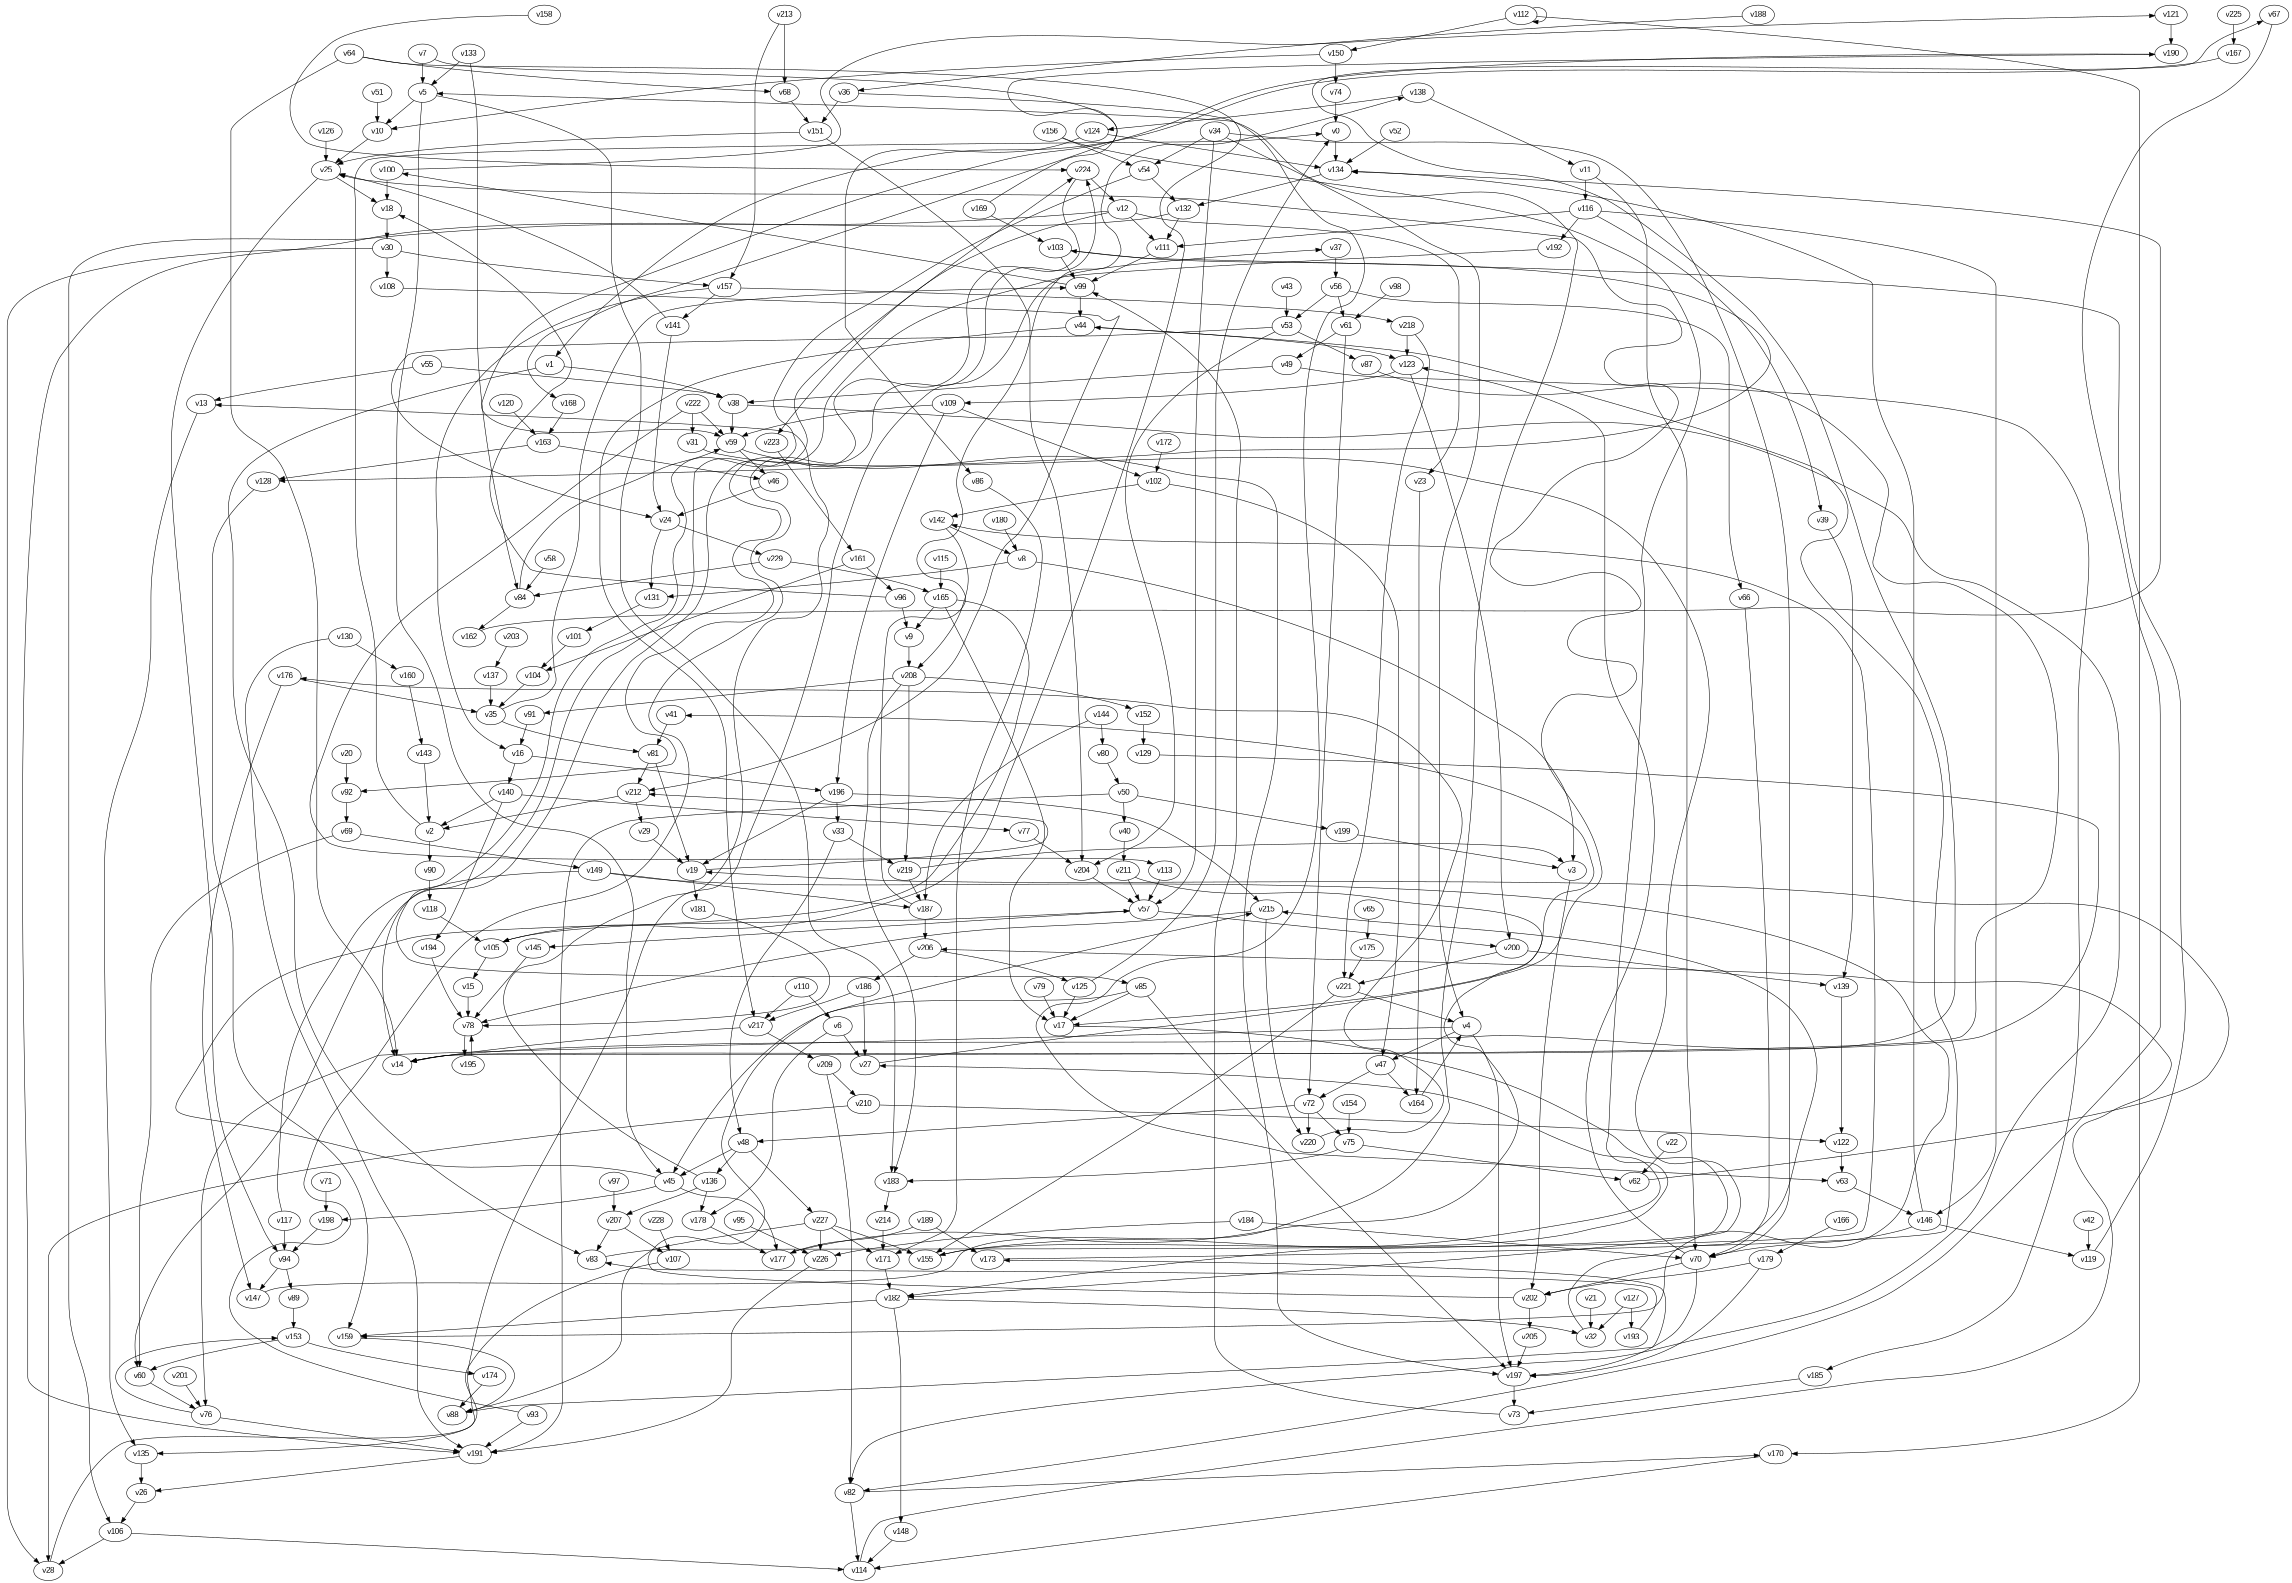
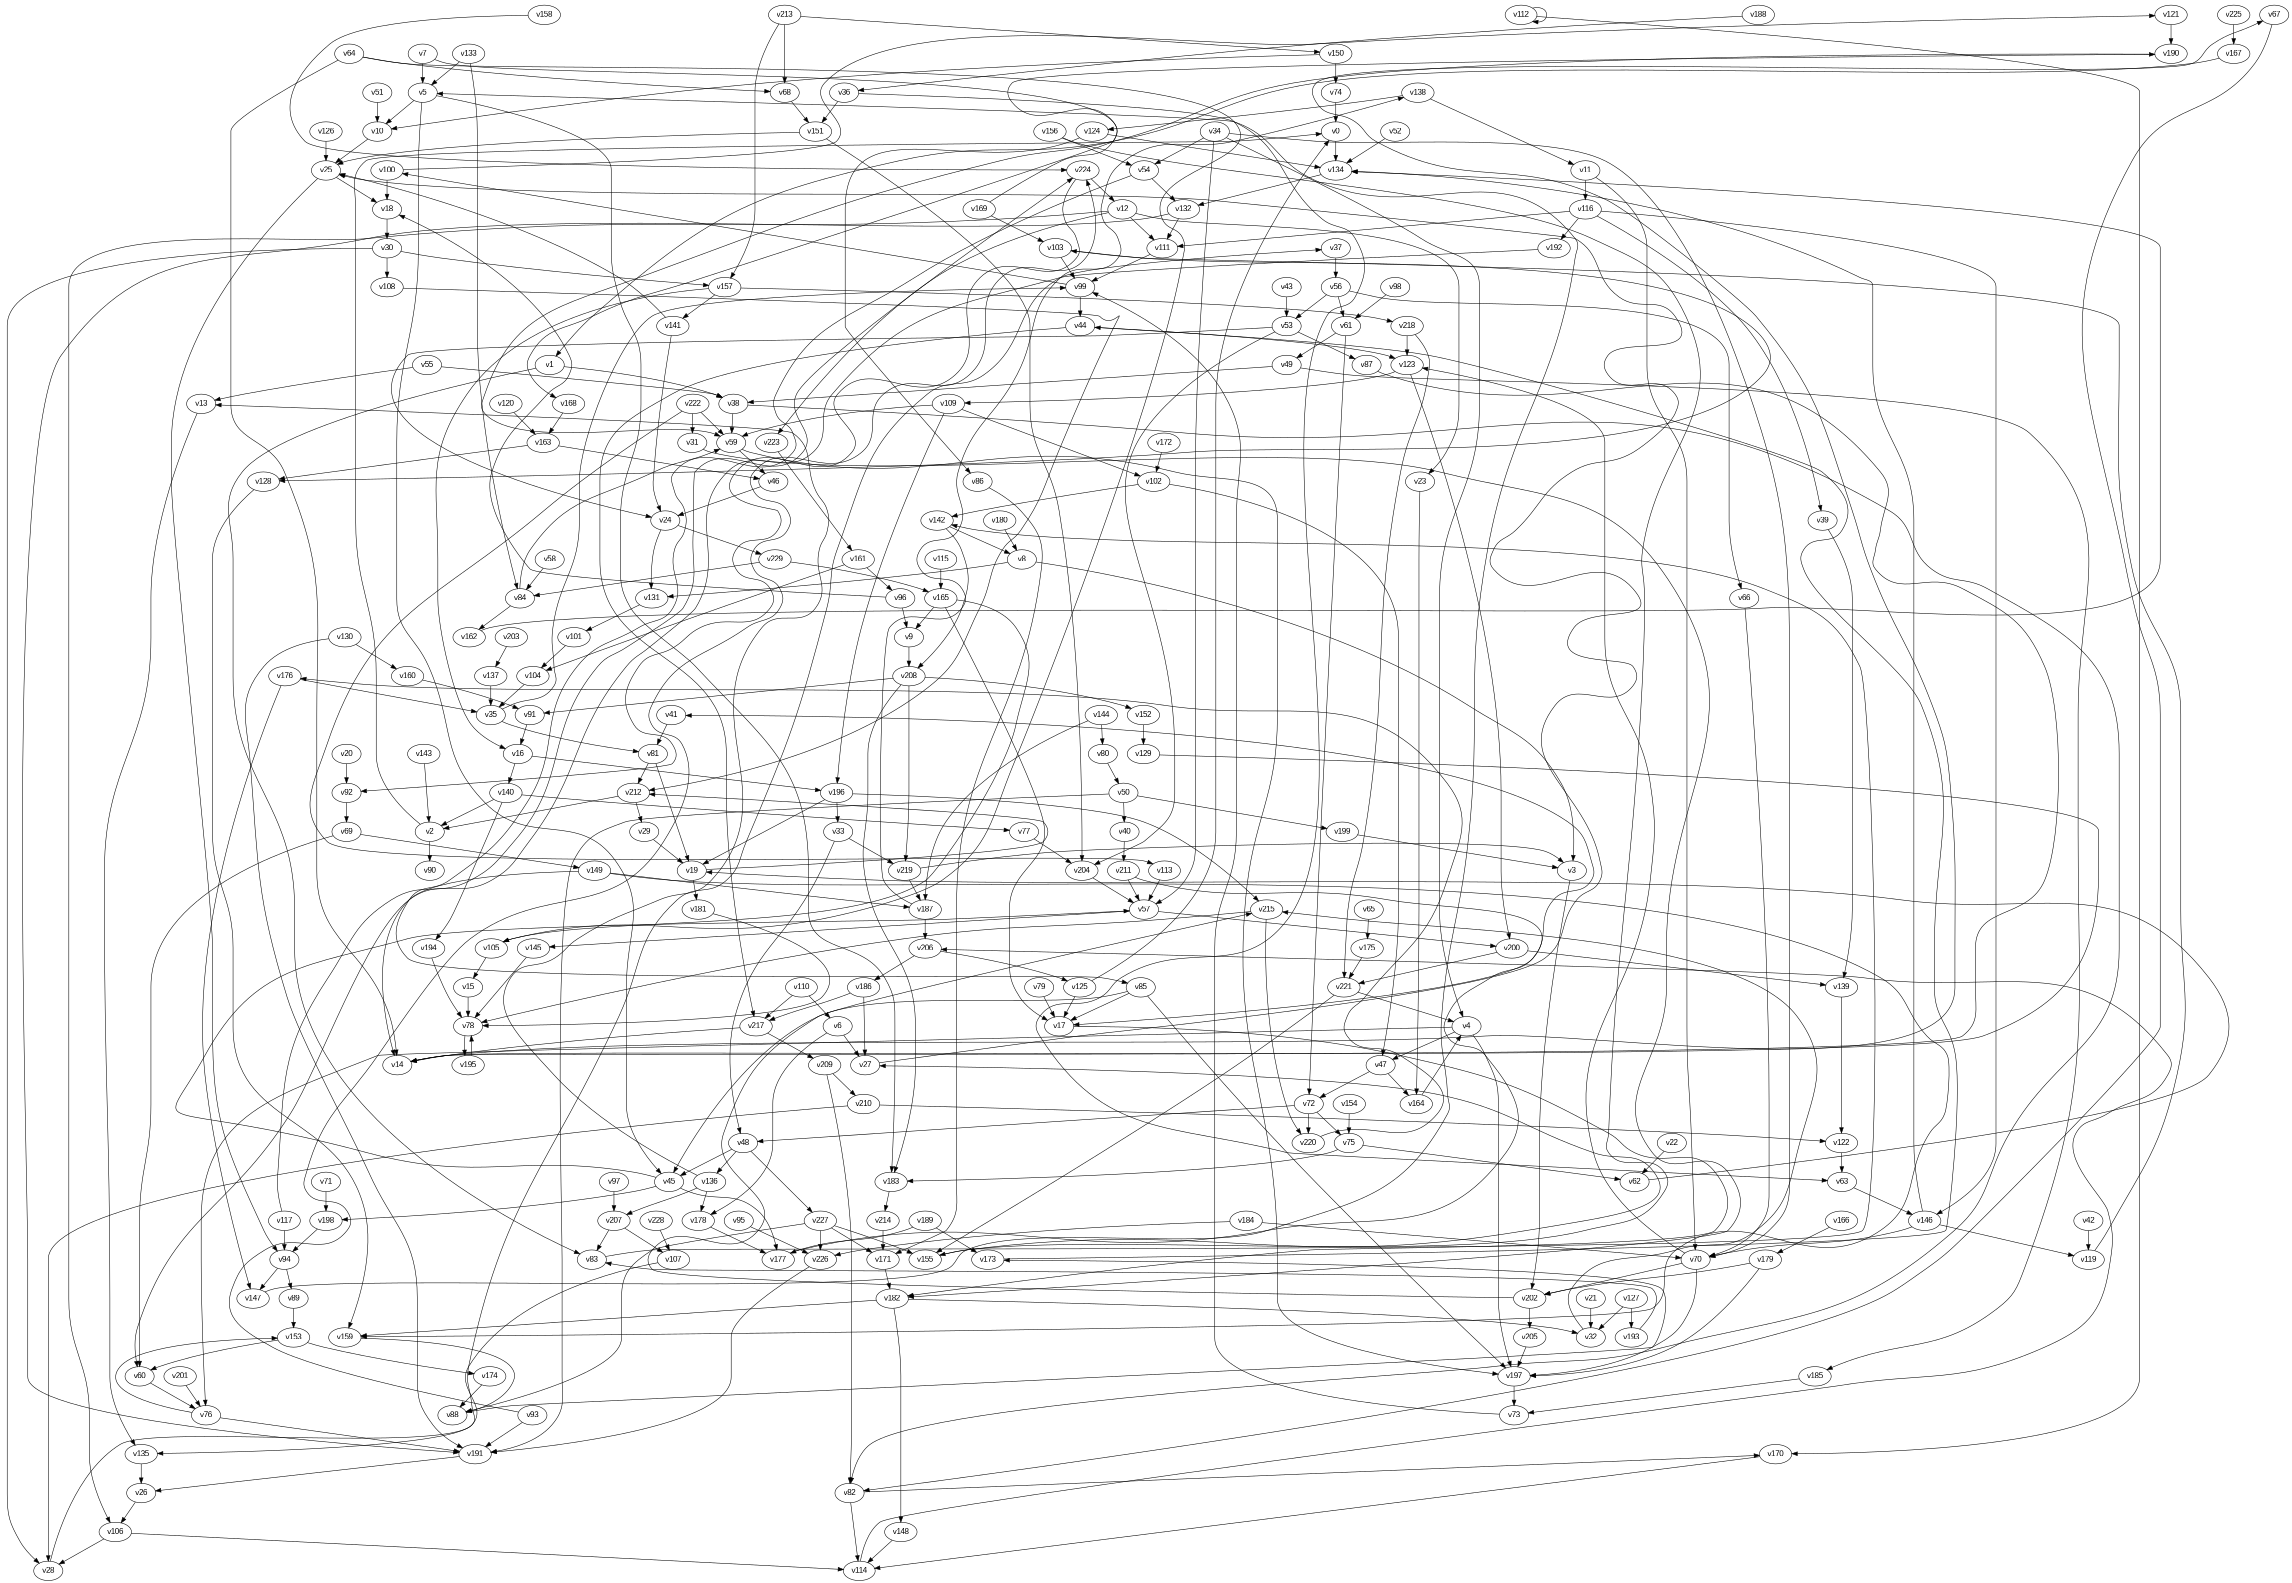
  digraph {
    fontname="Liberation Sans"
    node [fontname="Liberation Sans" player=0]
    edge [fontname="Liberation Sans"]
    v0
    v134
    v132
    v38 [player=1]
    v1
    v83
    v59 [player=1]
    v82 [player=1]
    v142 [player=1]
    v2 [player=1]
    v90 [player=1]
-   v118 [player=1]
    v3 [player=1]
    v202 [player=1]
    v215
    v205 [player=1]
    v47 [player=1]
    v4
    v76
    v197 [player=1]
    v164
    v72
    v191
    v153 [player=1]
    v73 [player=1]
    v5 [player=1]
    v10 [player=1]
    v45
    v183
    v25
    v57
    v177
    v198
    v214
    v6 [player=1]
    v27 [player=1]
    v178 [player=1]
    v7 [player=1]
    v168 [player=1]
    v163 [player=1]
    v8
    v131 [player=1]
    v101
    v9 [player=1]
    v208
    v219
    v91 [player=1]
    v152 [player=1]
    v18 [player=1]
    v94
    v70 [player=1]
    v11
    v116 [player=1]
    v123
    v111
    v39
    v146
    v192
    v12 [player=1]
    v23
    v106
    v223
    v28 [player=1]
    v114
    v99 [player=1]
    v161 [player=1]
    v13 [player=1]
    v135
    v26 [player=1]
    v14
    v67
    v15 [player=1]
    v78
    v195 [player=1]
    v16
    v140
    v196
    v77
    v194
    v19
    v33
    v17 [player=1]
    v182 [player=1]
    v32 [player=1]
    v159 [player=1]
    v148 [player=1]
    v30
    v108
    v157
    v181
    v212 [player=1]
    v29
    v20 [player=1]
    v92
    v69
    v21
    v62 [player=1]
    v22
    v24 [player=1]
    v229 [player=1]
    v84 [player=1]
    v165 [player=1]
    v89 [player=1]
    v147
    v37 [player=1]
    v56 [player=1]
    v141
    v218
    v31 [player=1]
    v220
    v48 [player=1]
    v136
    v227 [player=1]
    v187 [player=1]
    v34
    v54
    v85 [player=1]
    v145 [player=1]
    v200 [player=1]
    v35
    v81
    v44 [player=1]
    v100
    v36 [player=1]
    v63
    v151 [player=1]
    v204 [player=1]
    v53
    v61 [player=1]
    v66 [player=1]
    v46
    v170
    v139
    v122
    v40
    v211
    v41 [player=1]
    v42 [player=1]
    v119 [player=1]
    v103 [player=1]
    v43
    v87
    v217
    v109
    v209 [player=1]
    v75 [player=1]
    v207 [player=1]
    v171 [player=1]
    v88
    v226 [player=1]
    v155 [player=1]
    v49
    v185 [player=1]
    v50 [player=1]
    v199 [player=1]
    v51 [player=1]
    v52
    v55 [player=1]
    v221 [player=1]
    v58 [player=1]
    v162
    v60
    v64
    v68
    v105
    v65
    v175
    v149
    v71 [player=1]
    v176
    v74 [player=1]
    v174 [player=1]
    v79 [player=1]
    v80 [player=1]
    v206 [player=1]
    v86
    v173 [player=1]
    v93 [player=1]
    v224 [player=1]
    v95
    v96 [player=1]
    v97
    v107 [player=1]
    v98
    v121 [player=1]
    v190
    v104
    v102
    v128
    v110
    v112
    v150
    v113 [player=1]
    v125
    v186 [player=1]
    v115 [player=1]
    v117 [player=1]
    v120 [player=1]
    v124 [player=1]
    v126 [player=1]
    v127
    v193
    v129
    v130 [player=1]
    v160
    v133 [player=1]
    v137
    v138 [player=1]
    v143 [player=1]
    v144 [player=1]
    v154
    v156 [player=1]
    v158
    v166 [player=1]
    v179
    v167
    v169
    v172 [player=1]
    v180
    v184
    v188 [player=1]
    v189
    v201 [player=1]
    v203 [player=1]
    v210
    v213
    v222
    v225 [player=1]
    v228 [player=1]
    v0 -> v134
    v134 -> v132
    v132 -> v191 [constraint="t < 15"]
    v132 -> v111
    v38 -> v59
    v38 -> v82 [constraint="t >= 5"]
    v1 -> v38
    v1 -> v83
    v83 -> v142 [constraint="t < 13"]
    v59 -> v197
    v59 -> v46
    v82 -> v114
    v82 -> v170 [constraint="t mod 3 == 1"]
    v142 -> v8
    v142 -> v208
    v2 -> v0
    v2 -> v90
-   v90 -> v118
-   v118 -> v105
    v3 -> v202
    v202 -> v215 [constraint="t >= 2"]
    v202 -> v205
    v215 -> v78 [constraint="t >= 1"]
    v215 -> v220
    v205 -> v197
    v47 -> v164
    v47 -> v72
    v4 -> v47
    v4 -> v76
    v4 -> v197
    v76 -> v191
    v76 -> v153 [constraint="t mod 4 == 3"]
    v197 -> v73
    v164 -> v4
    v72 -> v220
    v72 -> v48
    v72 -> v75
    v191 -> v26
    v153 -> v60
    v153 -> v174
    v73 -> v99
    v5 -> v10
    v5 -> v45
    v5 -> v183
    v10 -> v25
    v45 -> v57 [constraint="t >= 5"]
    v45 -> v177
    v45 -> v198
    v183 -> v214
    v25 -> v18
    v25 -> v94
    v57 -> v145
    v57 -> v200
    v177 -> v41 [constraint="t >= 1"]
    v198 -> v94
    v214 -> v171
    v6 -> v27
    v6 -> v178
    v27 -> v25 [constraint="t mod 2 == 0"]
    v178 -> v177
    v7 -> v5
    v7 -> v168 [constraint="t >= 5"]
    v168 -> v163
    v163 -> v46
    v163 -> v128
    v8 -> v3
    v8 -> v131
    v131 -> v101
    v101 -> v104
    v9 -> v208
    v208 -> v183
    v208 -> v219
    v208 -> v91
    v208 -> v152
    v219 -> v3 [constraint="t < 8"]
    v219 -> v187
    v91 -> v16
    v152 -> v129
    v18 -> v30
    v94 -> v89
    v94 -> v147
    v70 -> v202
    v70 -> v197
    v70 -> v123
    v11 -> v70
    v11 -> v116
    v116 -> v111
    v116 -> v39
    v116 -> v146
    v116 -> v192
    v123 -> v200
    v123 -> v109
    v111 -> v99
    v39 -> v139
    v146 -> v134
    v146 -> v70
    v146 -> v119
    v192 -> v60 [constraint="t >= 4"]
    v12 -> v111
    v12 -> v23
    v12 -> v106
    v12 -> v223
    v23 -> v164
    v106 -> v28
    v106 -> v114
    v223 -> v161
    v28 -> v37 [constraint="t < 9"]
    v114 -> v206 [constraint="t >= 5"]
    v99 -> v44
    v99 -> v100 [constraint="t >= 4"]
    v161 -> v96
    v161 -> v104
    v13 -> v135
    v135 -> v26
    v26 -> v106
    v14 -> v67 [constraint="t >= 4"]
    v67 -> v82 [constraint="t mod 5 == 4"]
    v15 -> v78
    v78 -> v195
    v195 -> v78
    v16 -> v140
    v16 -> v196
    v140 -> v2
    v140 -> v77
    v140 -> v194
    v196 -> v215
    v196 -> v19
    v196 -> v33
    v77 -> v204
    v194 -> v78
    v19 -> v181
    v19 -> v212 [constraint="t < 6"]
    v33 -> v219
    v33 -> v48
    v17 -> v182 [constraint="t < 14"]
    v182 -> v32
    v182 -> v159
    v182 -> v148
    v32 -> v215 [constraint="t mod 5 == 4"]
    v159 -> v88 [constraint="t mod 4 == 1"]
    v148 -> v114
    v30 -> v28
    v30 -> v108
    v30 -> v157
    v108 -> v212 [constraint="t mod 5 == 2"]
    v157 -> v16
    v157 -> v141
    v157 -> v218
    v181 -> v78 [constraint="t mod 5 == 3"]
    v212 -> v2
    v212 -> v29
    v29 -> v19
    v20 -> v92
    v92 -> v69
    v69 -> v60
    v69 -> v149
    v21 -> v32
    v62 -> v19 [constraint="t < 7"]
    v22 -> v62
    v24 -> v131
    v24 -> v229
    v229 -> v84
    v229 -> v165
    v84 -> v59
    v84 -> v162
    v165 -> v9
    v165 -> v17
    v165 -> v105 [constraint="t >= 4"]
    v89 -> v153
    v147 -> v5 [constraint="t mod 5 == 1"]
    v37 -> v56
    v56 -> v53
    v56 -> v61
    v56 -> v66
    v141 -> v25
    v141 -> v24
    v218 -> v123
    v218 -> v221
    v31 -> v182 [constraint="t mod 2 == 0"]
    v220 -> v176 [constraint="t mod 4 == 1"]
    v48 -> v45
    v48 -> v136
    v48 -> v227
    v136 -> v178
    v136 -> v13 [constraint="t >= 4"]
    v136 -> v207
    v227 -> v171
    v227 -> v88
    v227 -> v226
    v227 -> v155
    v187 -> v206
    v187 -> v138 [constraint="t < 5"]
    v34 -> v4
    v34 -> v57
    v34 -> v70
    v34 -> v54
    v54 -> v132
    v54 -> v85 [constraint="t < 9"]
    v85 -> v197
    v85 -> v45
    v85 -> v17
    v145 -> v78
    v200 -> v139
    v200 -> v221
    v35 -> v99
    v35 -> v81
    v81 -> v19
    v81 -> v212
    v44 -> v123
    v44 -> v217
    v100 -> v18
    v100 -> v121 [constraint="t mod 3 == 1"]
    v36 -> v63 [constraint="t >= 4"]
    v36 -> v151
    v63 -> v146
    v151 -> v25
    v151 -> v204
    v204 -> v57
    v53 -> v24 [constraint="t < 7"]
    v53 -> v204
    v53 -> v87
    v61 -> v72
    v61 -> v49
    v66 -> v70
    v46 -> v24
    v170 -> v114
    v139 -> v122
    v122 -> v63
    v40 -> v211
    v211 -> v57
    v211 -> v17 [constraint="t < 12"]
    v41 -> v81
    v42 -> v119
    v119 -> v103 [constraint="t mod 2 == 0"]
    v103 -> v99
    v103 -> v128 [constraint="t < 9"]
    v43 -> v53
    v87 -> v14 [constraint="t >= 4"]
    v217 -> v14
    v217 -> v209
    v109 -> v59
    v109 -> v196
    v109 -> v102
    v209 -> v82
    v209 -> v210
    v75 -> v183
    v75 -> v62
    v207 -> v83
    v207 -> v107
    v171 -> v182
    v88 -> v173 [constraint="t < 5"]
    v226 -> v191
    v155 -> v27 [constraint="t < 15"]
    v49 -> v38
    v49 -> v185
    v185 -> v73
    v50 -> v191
    v50 -> v40
    v50 -> v199
    v199 -> v3
    v51 -> v10
    v52 -> v134
    v55 -> v38
    v55 -> v13
    v221 -> v4
    v221 -> v155
    v58 -> v84
    v162 -> v134 [constraint="t < 6"]
    v60 -> v76
    v64 -> v14
    v64 -> v68
    v64 -> v105 [constraint="t >= 5"]
    v68 -> v151
    v105 -> v15
    v65 -> v175
    v175 -> v221
    v149 -> v14
    v149 -> v159 [constraint="t < 13"]
    v149 -> v187
    v71 -> v198
    v176 -> v147
    v176 -> v35
    v74 -> v0
    v174 -> v88
    v79 -> v17
    v80 -> v50
    v206 -> v125
    v206 -> v186
    v86 -> v171
    v173 -> v44 [constraint="t < 12"]
    v93 -> v191
    v93 -> v224 [constraint="t < 8"]
    v224 -> v12
    v224 -> v92 [constraint="t >= 5"]
    v95 -> v226
    v96 -> v9
    v96 -> v18 [constraint="t < 7"]
    v97 -> v207
    v107 -> v135 [constraint="t < 13"]
    v98 -> v61
    v121 -> v190
    v190 -> v59 [constraint="t mod 2 == 1"]
    v104 -> v35
    v102 -> v142
    v102 -> v47
    v128 -> v159
    v110 -> v6
    v110 -> v217
    v112 -> v170
    v112 -> v112
-   v112 -> v150
+   v213 -> v150
    v150 -> v10 [constraint="t >= 1"]
    v150 -> v74
    v113 -> v57
    v125 -> v0
    v125 -> v17
    v186 -> v27
    v186 -> v217
    v115 -> v165
    v117 -> v94
    v117 -> v224 [constraint="t < 15"]
    v120 -> v163
    v124 -> v134
    v124 -> v86
    v126 -> v25
    v127 -> v32
    v127 -> v193
    v193 -> v83 [constraint="t < 14"]
    v129 -> v14 [constraint="t >= 3"]
    v130 -> v191
    v130 -> v160
-   v160 -> v143
+   v160 -> v91
    v133 -> v5
    v133 -> v84
    v137 -> v35
    v138 -> v11
    v138 -> v124
    v143 -> v2
    v144 -> v187
    v144 -> v80
    v154 -> v75
    v156 -> v54
    v156 -> v155 [constraint="t >= 2"]
    v158 -> v224 [constraint="t < 11"]
    v166 -> v179
    v179 -> v202
    v179 -> v197
    v167 -> v1 [constraint="t >= 1"]
    v169 -> v103
    v169 -> v190 [constraint="t >= 2"]
    v172 -> v102
    v180 -> v8
    v184 -> v70
    v184 -> v226
    v188 -> v36 [constraint="t < 6"]
    v189 -> v177
    v189 -> v173
    v201 -> v76
    v203 -> v137
    v210 -> v28
    v210 -> v122
    v213 -> v157
    v213 -> v68
    v222 -> v59
    v222 -> v31
    v222 -> v113 [constraint="t mod 4 == 0"]
    v225 -> v167
    v228 -> v107
  }
